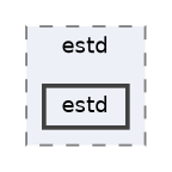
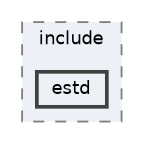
  digraph {
    compound=true
    n1 [color=grey25 fillcolor="#edf0f7" fontname=Helvetica fontsize=10 height=0.2 label=estd shape=box style="filled,bold" width=0.4]
    subgraph cluster_1 {
      bgcolor="#edf0f7"
      fontname=Helvetica
      fontsize=10
-     label=estd
+     label=include
      pencolor=grey50
      style="filled,dashed"
      n1
    }
  }
